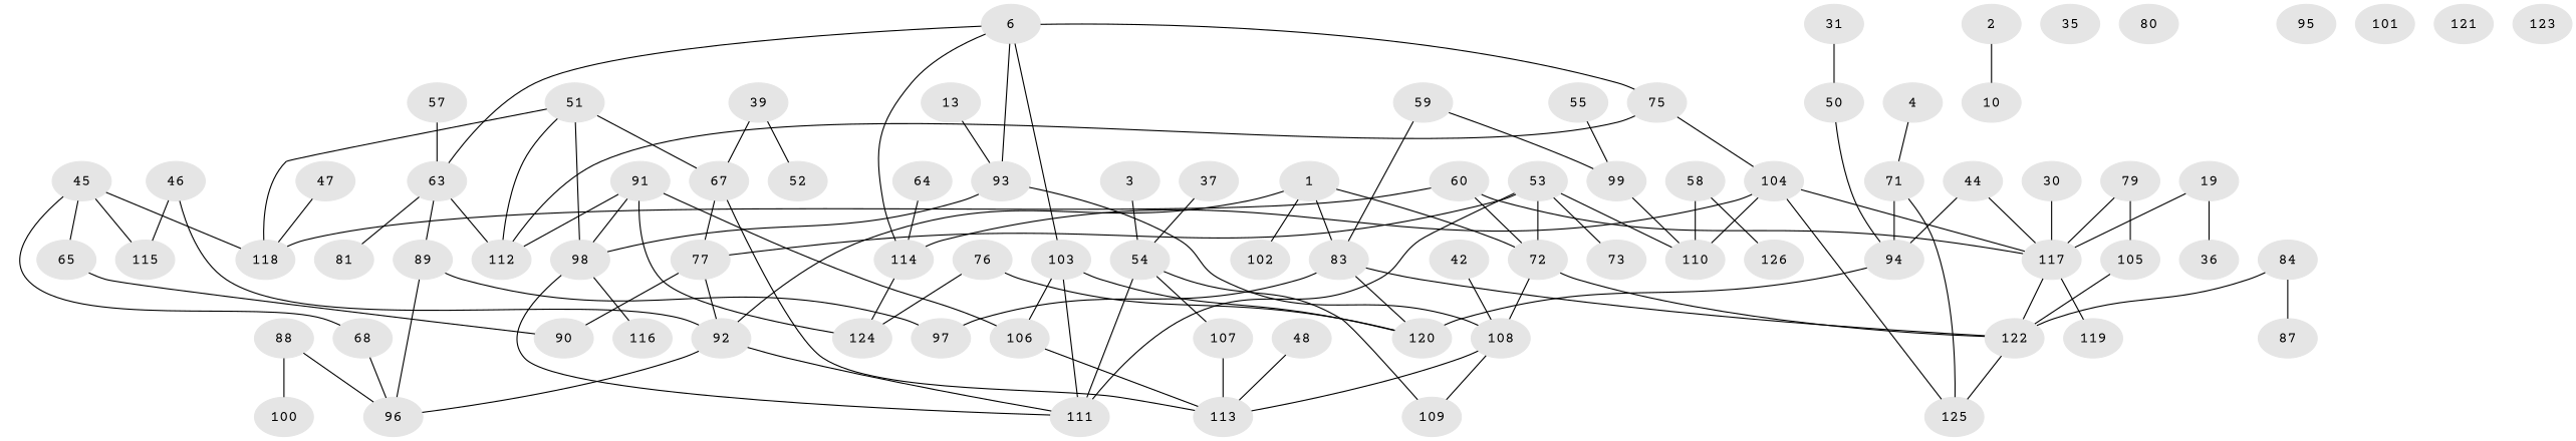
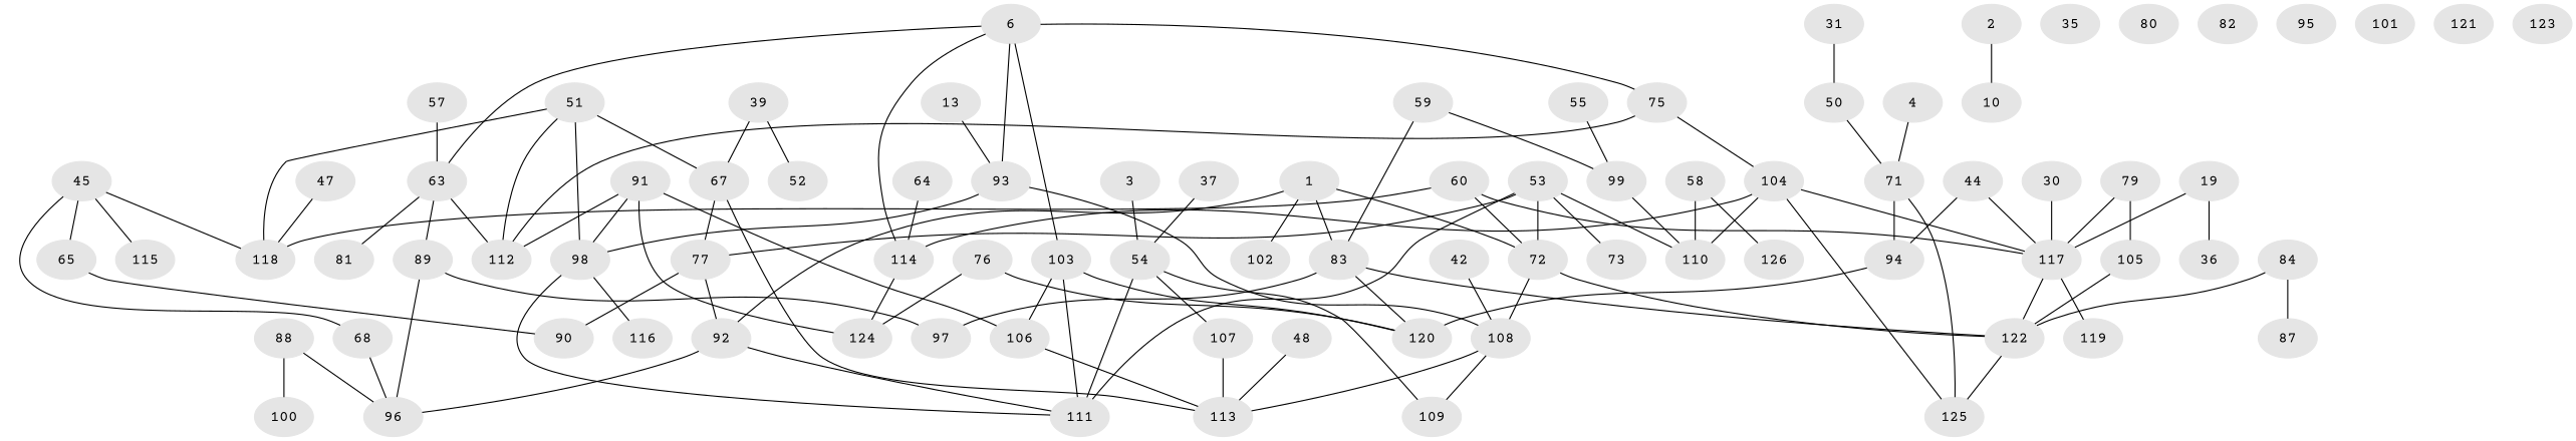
  graph {
    fontname="Courier Prime"
    node [color=gray90 fontname="Courier Prime" style=filled]
    edge [fontname="Courier Prime"]
    1
    72
    83
    92 [super="+9"]
    102
    108 [super="+49+27"]
    122 [super="+78"]
    120
    97
    111 [super="+41"]
    96 [super="+18"]
    2
    10
    3
    54
    107
    109
    4
    71
    94
    125 [super="+62"]
    63 [super="+56"]
    112 [super="+8"]
    81
    89
    6
    75
    93
    103
    114
    104 [super="+17+34+86+85"]
    98 [super="+5"]
    106
    124
    13
    n36 [label=35]
    19
    36
    117 [super="+74"]
    119
    30
    31
    50
    37
    39
    52
    67
    113 [super="+7+23"]
    77 [super="+35"]
    42
    44
    45
    65
    68 [super="+22"]
    115
    118
    90
-   46
    47
    48
    51 [super="+14"]
    116
    53
    73
    110
    55
    99
    57
    58 [super="+32"]
    126
    59
    60 [super="+16+38"]
    64
    76 [super="+21+66"]
    79
    105
    80
+   82
    84 [super="+11"]
    87
    88 [super="+12"]
    100
    91 [super="+69"]
    95
    101
    121
    123
    1 -- 72
    1 -- 83
    1 -- 92
    1 -- 102
    72 -- 108
    72 -- 122
    83 -- 122
    83 -- 120
    83 -- 97
    92 -- 111
    92 -- 96
    108 -- 109
    108 -- 113
    122 -- 125
    2 -- 10
    3 -- 54
    54 -- 111
    54 -- 107
    54 -- 109
    107 -- 113
    4 -- 71
    71 -- 94
    71 -- 125 [weight=2]
    94 -- 120
    63 -- 112 [weight=2]
    63 -- 81
    63 -- 89
    89 -- 97
    89 -- 96
    6 -- 63
    6 -- 75
    6 -- 93
    6 -- 103
    6 -- 114
    75 -- 112
    75 -- 104
    93 -- 108
    93 -- 98
    103 -- 120
    103 -- 111
    103 -- 106
    114 -- 124
    104 -- 125
    104 -- 114
    104 -- 117
    104 -- 110
    98 -- 111
    98 -- 116
    106 -- 113
    13 -- 93
    19 -- 36
    19 -- 117
    117 -- 122
    117 -- 119 [weight=2]
    30 -- 117
    31 -- 50
-   50 -- 94
+   50 -- 71
    37 -- 54
    39 -- 52
    39 -- 67
    67 -- 113
    67 -- 77
    77 -- 92
    77 -- 90
    42 -- 108
    44 -- 94
    44 -- 117
    45 -- 65
    45 -- 68
    45 -- 115
    45 -- 118
    65 -- 90
    68 -- 96
-   46 -- 92
-   46 -- 115
    47 -- 118
    48 -- 113
    51 -- 112
    51 -- 98
    51 -- 67
    51 -- 118
    53 -- 72
    53 -- 111
    53 -- 77
    53 -- 73
    53 -- 110
    55 -- 99
    99 -- 110
    57 -- 63
    58 -- 110
    58 -- 126
    59 -- 83
    59 -- 99
    60 -- 72
    60 -- 117
    60 -- 118
    64 -- 114
    76 -- 120
    76 -- 124
    79 -- 117 [weight=2]
    79 -- 105
    105 -- 122
    84 -- 122
    84 -- 87
    88 -- 96
    88 -- 100
    91 -- 112
    91 -- 98
    91 -- 106
    91 -- 124 [weight=2]
  }
